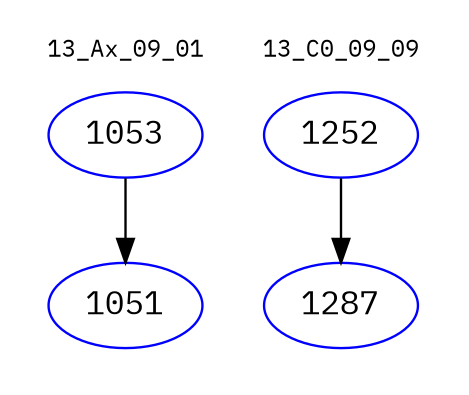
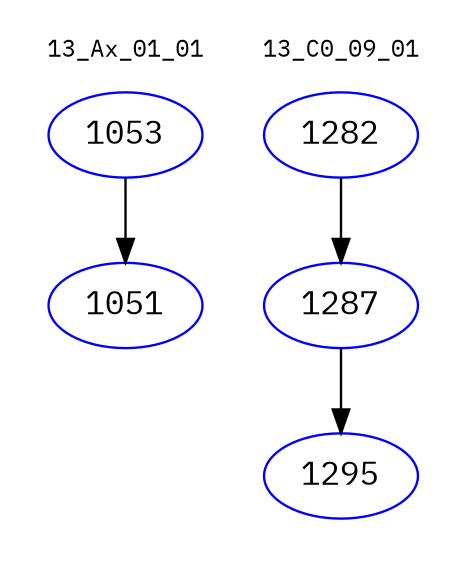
  digraph {
    fontname="IBM Plex Mono"
    node [color=blue fontname="IBM Plex Mono"]
    edge [color=black fontname="IBM Plex Mono"]
    n1 [label=1053]
    n2 [label=1051]
    n3 [label=1287]
-   n4 [label=1252]
+   n4 [label=1282]
+   n5 [label=1295]
    subgraph cluster_1 {
      color=white
      fontsize=10
-     label="13_Ax_09_01"
+     label="13_Ax_01_01"
      n1
      n2
    }
    subgraph cluster_2 {
      color=white
      fontsize=10
-     label="13_C0_09_09"
+     label="13_C0_09_01"
      n3
      n4
+     n5
    }
    n1 -> n2
+   n3 -> n5
    n4 -> n3
  }
